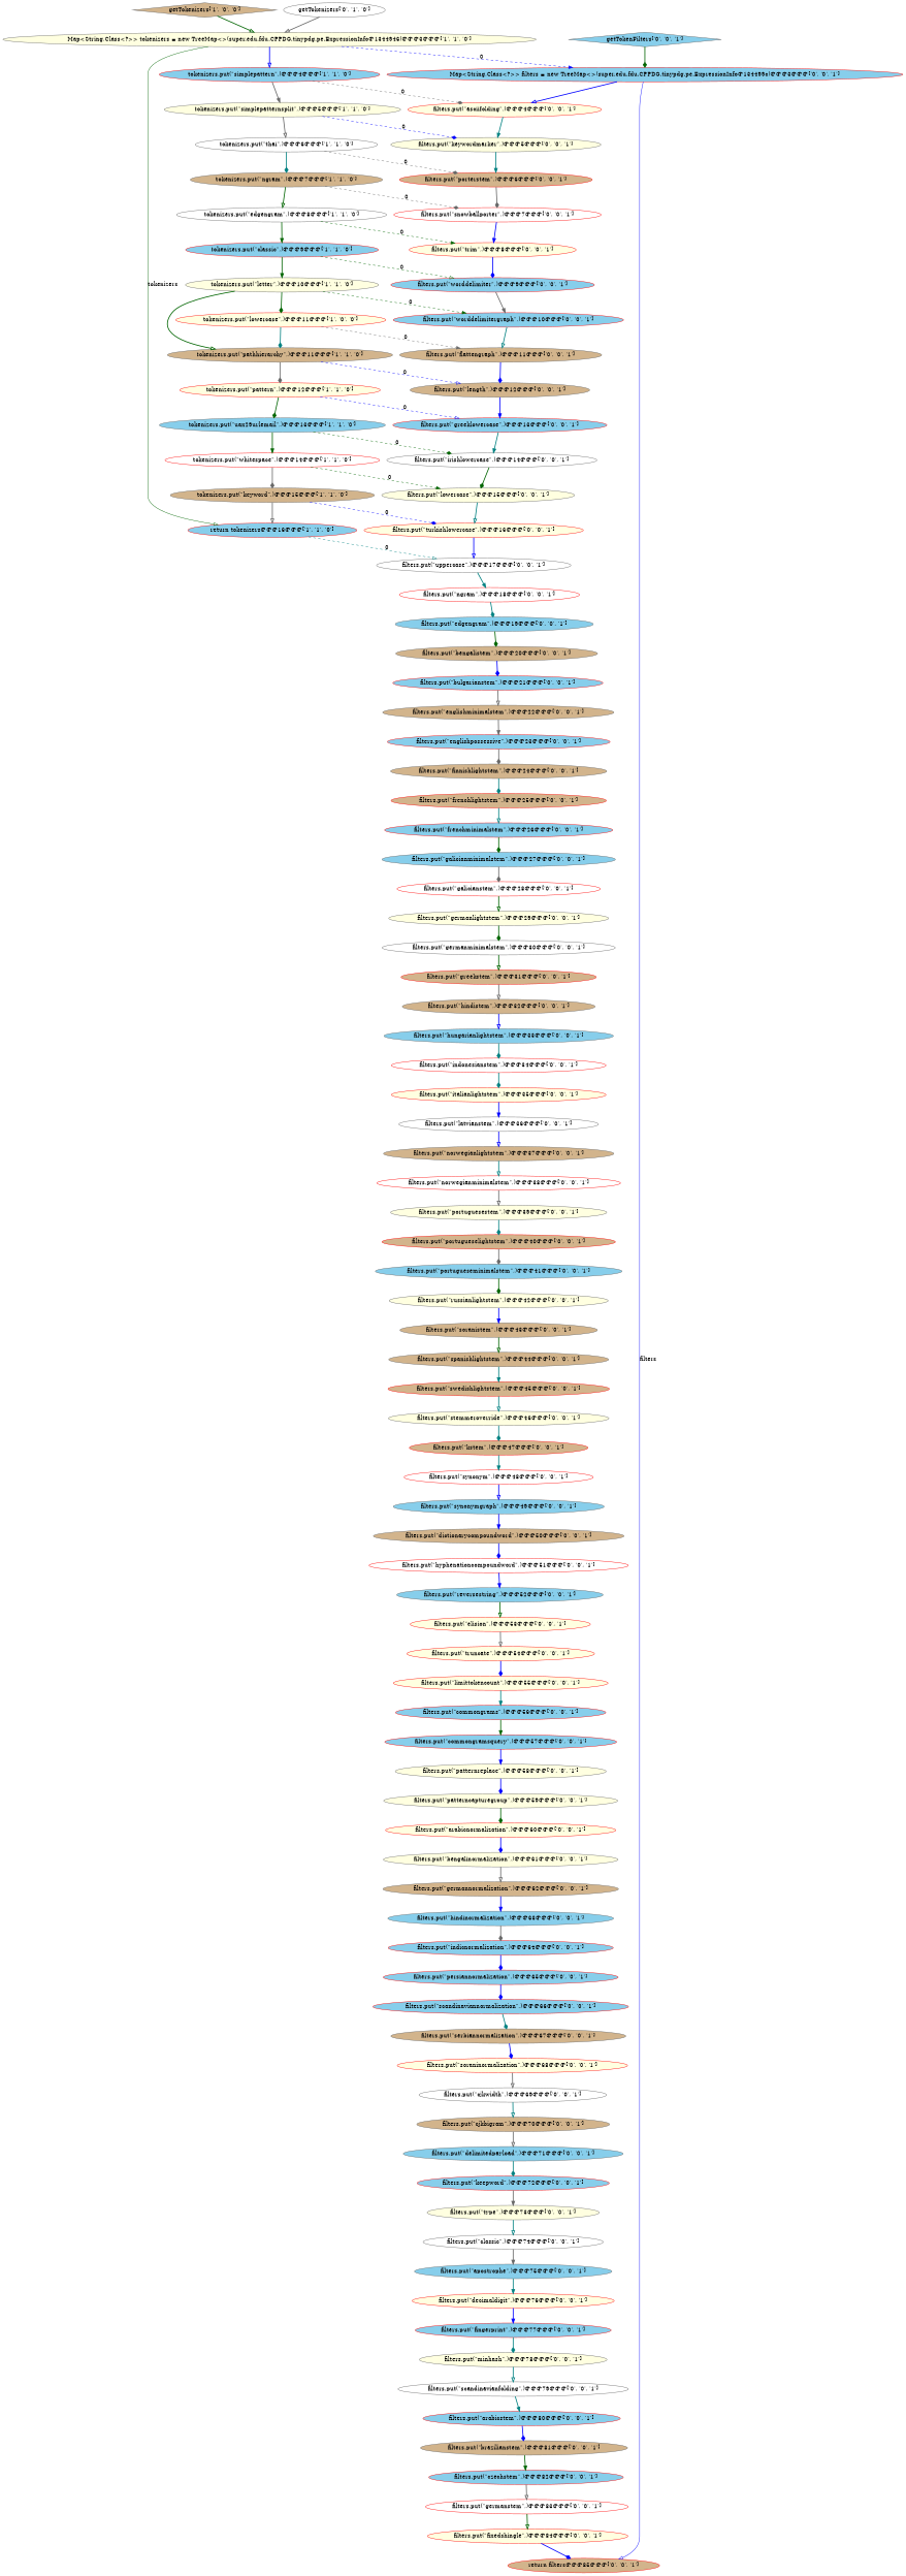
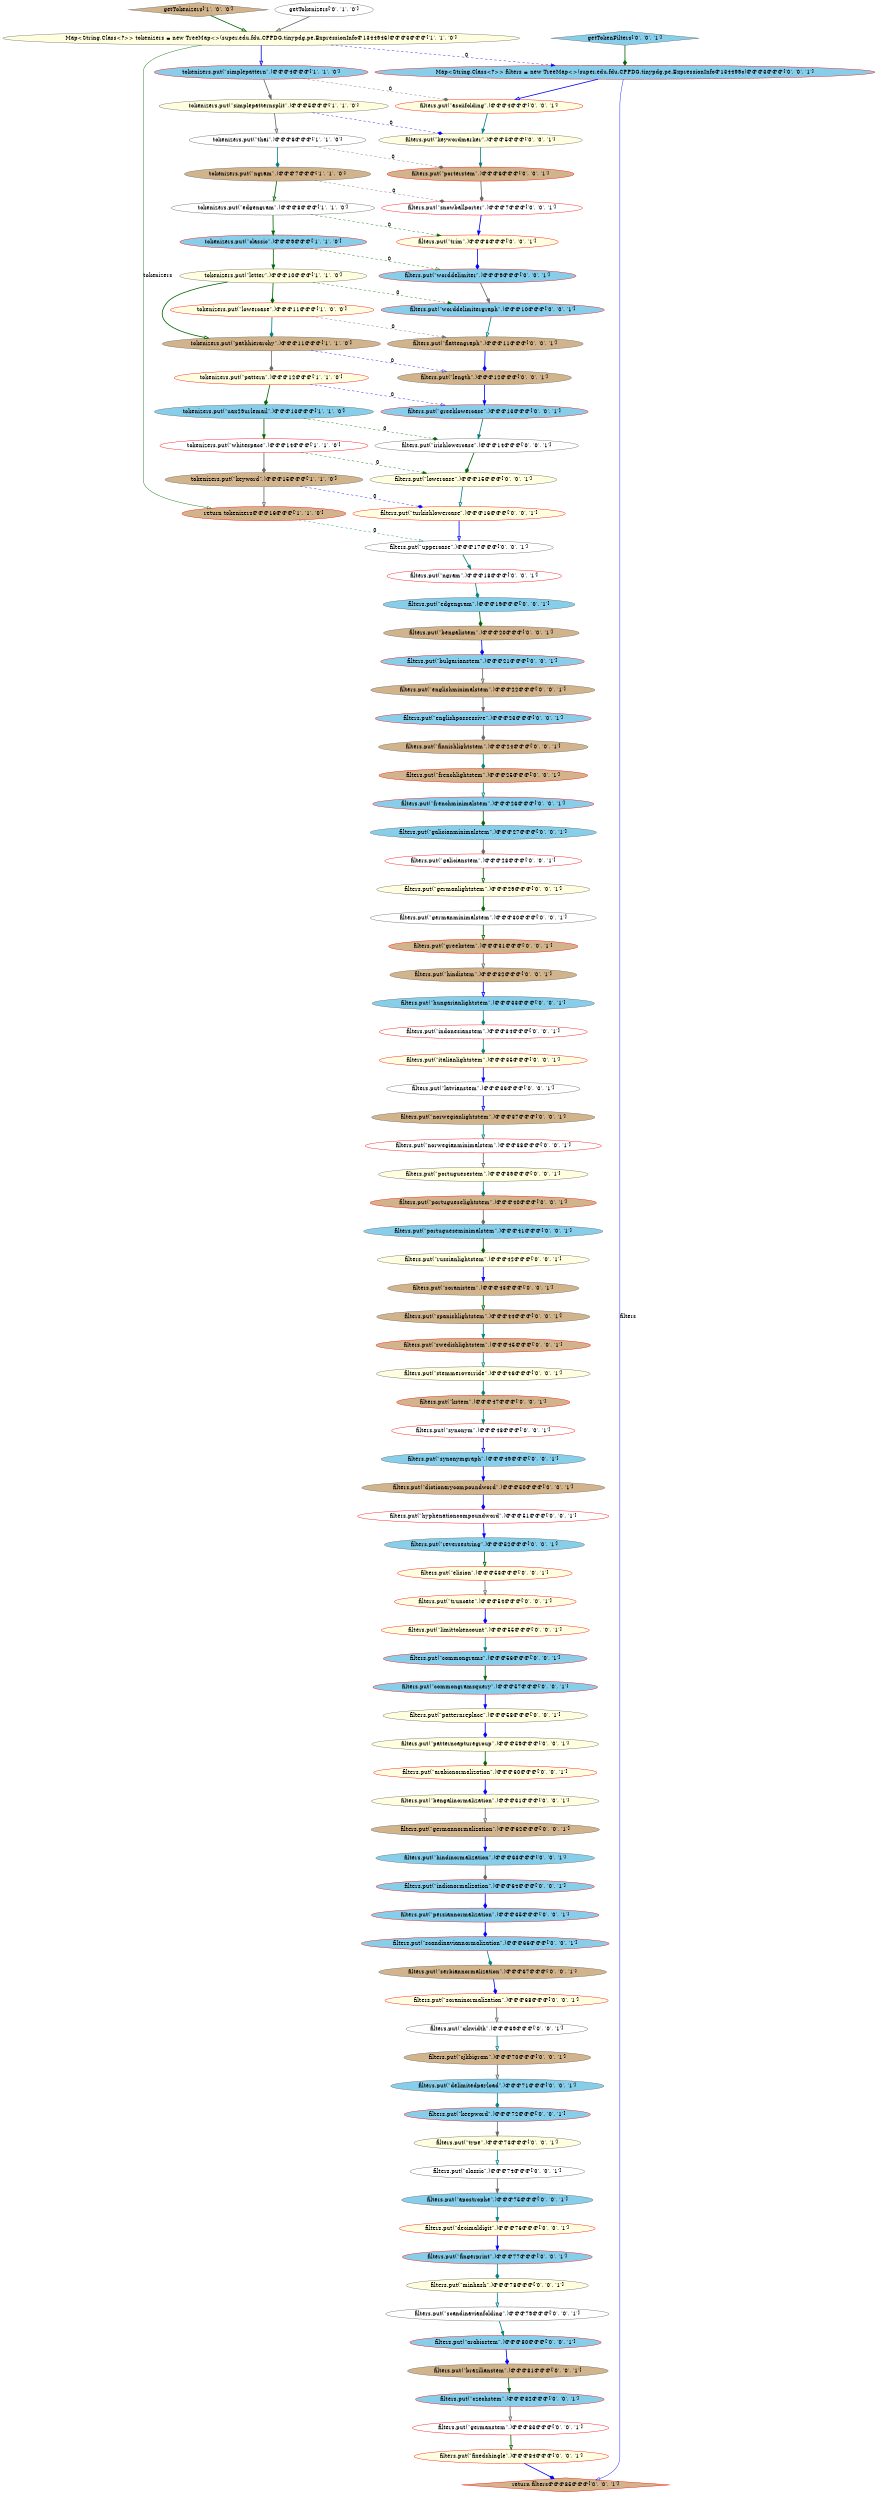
  digraph {
    node [color=gray40 fillcolor=skyblue shape=ellipse style=filled]
    edge [arrowhead=diamond color=blue style=bold]
    n1 [color=red label="filters.put(\"scandinaviannormalization\",)@@@66@@@['0', '0', '1']"]
    n2 [fillcolor=tan label="filters.put(\"serbiannormalization\",)@@@67@@@['0', '0', '1']"]
    n3 [color=red fillcolor=lightyellow label="filters.put(\"soraninormalization\",)@@@68@@@['0', '0', '1']"]
    n4 [color=red fillcolor=white label="filters.put(\"indonesianstem\",)@@@34@@@['0', '0', '1']"]
    n5 [color=red fillcolor=lightyellow label="filters.put(\"italianlightstem\",)@@@35@@@['0', '0', '1']"]
    n6 [fillcolor=white label="filters.put(\"latvianstem\",)@@@36@@@['0', '0', '1']"]
    n7 [color=red fillcolor=lightyellow label="tokenizers.put(\"pattern\",)@@@12@@@['1', '1', '0']"]
    n8 [label="tokenizers.put(\"uax29urlemail\",)@@@13@@@['1', '1', '0']"]
    n9 [color=red label="filters.put(\"greeklowercase\",)@@@13@@@['0', '0', '1']"]
    n10 [color=red fillcolor=white label="tokenizers.put(\"whitespace\",)@@@14@@@['1', '1', '0']"]
    n11 [fillcolor=white label="filters.put(\"irishlowercase\",)@@@14@@@['0', '0', '1']"]
    n12 [fillcolor=white label="tokenizers.put(\"thai\",)@@@6@@@['1', '1', '0']"]
    n13 [fillcolor=tan label="tokenizers.put(\"ngram\",)@@@7@@@['1', '1', '0']"]
    n14 [color=red fillcolor=tan label="filters.put(\"porterstem\",)@@@6@@@['0', '0', '1']"]
    n15 [fillcolor=white label="tokenizers.put(\"edgengram\",)@@@8@@@['1', '1', '0']"]
    n16 [color=red fillcolor=white label="filters.put(\"snowballporter\",)@@@7@@@['0', '0', '1']"]
    n17 [color=red fillcolor=tan label="filters.put(\"frenchlightstem\",)@@@25@@@['0', '0', '1']"]
    n18 [color=red label="filters.put(\"frenchminimalstem\",)@@@26@@@['0', '0', '1']"]
    n19 [label="filters.put(\"galicianminimalstem\",)@@@27@@@['0', '0', '1']"]
    n20 [color=red label="filters.put(\"worddelimitergraph\",)@@@10@@@['0', '0', '1']"]
    n21 [fillcolor=tan label="filters.put(\"flattengraph\",)@@@11@@@['0', '0', '1']"]
    n22 [fillcolor=tan label="filters.put(\"length\",)@@@12@@@['0', '0', '1']"]
    n23 [color=red fillcolor=lightyellow label="tokenizers.put(\"lowercase\",)@@@11@@@['1', '0', '0']"]
    n24 [fillcolor=tan label="tokenizers.put(\"pathhierarchy\",)@@@11@@@['1', '1', '0']"]
    n25 [color=red label="tokenizers.put(\"simplepattern\",)@@@4@@@['1', '1', '0']"]
    n26 [color=red fillcolor=lightyellow label="filters.put(\"asciifolding\",)@@@4@@@['0', '0', '1']"]
    n27 [fillcolor=lightyellow label="tokenizers.put(\"simplepatternsplit\",)@@@5@@@['1', '1', '0']"]
    n28 [fillcolor=lightyellow label="filters.put(\"keywordmarker\",)@@@5@@@['0', '0', '1']"]
    n29 [color=red fillcolor=lightyellow label="filters.put(\"limittokencount\",)@@@55@@@['0', '0', '1']"]
    n30 [color=red label="filters.put(\"commongrams\",)@@@56@@@['0', '0', '1']"]
    n31 [color=red label="filters.put(\"commongramsquery\",)@@@57@@@['0', '0', '1']"]
    n32 [color=red fillcolor=white label="filters.put(\"hyphenationcompoundword\",)@@@51@@@['0', '0', '1']"]
    n33 [label="filters.put(\"reversestring\",)@@@52@@@['0', '0', '1']"]
    n34 [color=red fillcolor=lightyellow label="filters.put(\"elision\",)@@@53@@@['0', '0', '1']"]
    n35 [fillcolor=white label="filters.put(\"germanminimalstem\",)@@@30@@@['0', '0', '1']"]
    n36 [color=red fillcolor=tan label="filters.put(\"greekstem\",)@@@31@@@['0', '0', '1']"]
    n37 [fillcolor=tan label="filters.put(\"hindistem\",)@@@32@@@['0', '0', '1']"]
    n38 [color=red fillcolor=white label="filters.put(\"galicianstem\",)@@@28@@@['0', '0', '1']"]
    n39 [fillcolor=lightyellow label="filters.put(\"germanlightstem\",)@@@29@@@['0', '0', '1']"]
    n40 [color=red fillcolor=lightyellow label="filters.put(\"truncate\",)@@@54@@@['0', '0', '1']"]
    n41 [fillcolor=tan label="tokenizers.put(\"keyword\",)@@@15@@@['1', '1', '0']"]
    n42 [fillcolor=lightyellow label="filters.put(\"lowercase\",)@@@15@@@['0', '0', '1']"]
    n43 [fillcolor=white label="filters.put(\"cjkwidth\",)@@@69@@@['0', '0', '1']"]
    n44 [fillcolor=tan label="filters.put(\"cjkbigram\",)@@@70@@@['0', '0', '1']"]
    n45 [label="filters.put(\"delimitedpayload\",)@@@71@@@['0', '0', '1']"]
    n46 [fillcolor=tan label="filters.put(\"finnishlightstem\",)@@@24@@@['0', '0', '1']"]
    n47 [color=red fillcolor=white label="filters.put(\"germanstem\",)@@@83@@@['0', '0', '1']"]
    n48 [color=red fillcolor=lightyellow label="filters.put(\"fixedshingle\",)@@@84@@@['0', '0', '1']"]
-   n49 [color=red fillcolor=tan label="return filters@@@85@@@['0', '0', '1']"]
+   n49 [color=red fillcolor=tan label="return filters@@@85@@@['0', '0', '1']" shape=diamond]
    n50 [fillcolor=tan label="filters.put(\"englishminimalstem\",)@@@22@@@['0', '0', '1']"]
    n51 [color=red label="filters.put(\"englishpossessive\",)@@@23@@@['0', '0', '1']"]
    n52 [fillcolor=lightyellow label="filters.put(\"russianlightstem\",)@@@42@@@['0', '0', '1']"]
    n53 [fillcolor=tan label="filters.put(\"soranistem\",)@@@43@@@['0', '0', '1']"]
    n54 [fillcolor=tan label="filters.put(\"spanishlightstem\",)@@@44@@@['0', '0', '1']"]
    n55 [color=red fillcolor=lightyellow label="filters.put(\"turkishlowercase\",)@@@16@@@['0', '0', '1']"]
    n56 [fillcolor=white label="filters.put(\"uppercase\",)@@@17@@@['0', '0', '1']"]
    n57 [color=red fillcolor=white label="filters.put(\"ngram\",)@@@18@@@['0', '0', '1']"]
    n58 [color=red label="filters.put(\"persiannormalization\",)@@@65@@@['0', '0', '1']"]
    n59 [fillcolor=lightyellow label="tokenizers.put(\"letter\",)@@@10@@@['1', '1', '0']"]
    n60 [fillcolor=lightyellow label="filters.put(\"patternreplace\",)@@@58@@@['0', '0', '1']"]
    n61 [fillcolor=lightyellow label="filters.put(\"patterncapturegroup\",)@@@59@@@['0', '0', '1']"]
    n62 [color=red fillcolor=lightyellow label="filters.put(\"arabicnormalization\",)@@@60@@@['0', '0', '1']"]
    n63 [fillcolor=lightyellow label="Map<String,Class<?>> tokenizers = new TreeMap<>(super.edu.fdu.CPPDG.tinypdg.pe.ExpressionInfo@1344946)@@@3@@@['1', '1', '0']"]
    n64 [color=red label="Map<String,Class<?>> filters = new TreeMap<>(super.edu.fdu.CPPDG.tinypdg.pe.ExpressionInfo@134499c)@@@3@@@['0', '0', '1']"]
-   n65 [color=red label="return tokenizers@@@16@@@['1', '1', '0']"]
+   n65 [color=red fillcolor=tan label="return tokenizers@@@16@@@['1', '1', '0']"]
    n66 [color=red fillcolor=lightyellow label="filters.put(\"trim\",)@@@8@@@['0', '0', '1']"]
    n67 [color=red label="tokenizers.put(\"classic\",)@@@9@@@['1', '1', '0']"]
    n68 [color=red label="filters.put(\"worddelimiter\",)@@@9@@@['0', '0', '1']"]
    n69 [color=red fillcolor=tan label="filters.put(\"portugueselightstem\",)@@@40@@@['0', '0', '1']"]
    n70 [label="filters.put(\"portugueseminimalstem\",)@@@41@@@['0', '0', '1']"]
    n71 [color=red fillcolor=tan label="filters.put(\"swedishlightstem\",)@@@45@@@['0', '0', '1']"]
    n72 [color=red fillcolor=white label="filters.put(\"synonym\",)@@@48@@@['0', '0', '1']"]
    n73 [label="filters.put(\"synonymgraph\",)@@@49@@@['0', '0', '1']"]
    n74 [fillcolor=tan label="filters.put(\"dictionarycompoundword\",)@@@50@@@['0', '0', '1']"]
    n75 [fillcolor=lightyellow label="filters.put(\"stemmeroverride\",)@@@46@@@['0', '0', '1']"]
    n76 [fillcolor=lightyellow label="filters.put(\"bengalinormalization\",)@@@61@@@['0', '0', '1']"]
    n77 [fillcolor=tan label="filters.put(\"germannormalization\",)@@@62@@@['0', '0', '1']"]
    n78 [label="filters.put(\"hindinormalization\",)@@@63@@@['0', '0', '1']"]
    n79 [color=red label="filters.put(\"indicnormalization\",)@@@64@@@['0', '0', '1']"]
    n80 [label="filters.put(\"edgengram\",)@@@19@@@['0', '0', '1']"]
    n81 [fillcolor=tan label="filters.put(\"bengalistem\",)@@@20@@@['0', '0', '1']"]
    n82 [color=red label="filters.put(\"bulgarianstem\",)@@@21@@@['0', '0', '1']"]
    n83 [label="filters.put(\"hungarianlightstem\",)@@@33@@@['0', '0', '1']"]
    n84 [fillcolor=tan label="filters.put(\"norwegianlightstem\",)@@@37@@@['0', '0', '1']"]
    n85 [color=red fillcolor=white label="filters.put(\"norwegianminimalstem\",)@@@38@@@['0', '0', '1']"]
    n86 [fillcolor=lightyellow label="filters.put(\"portuguesestem\",)@@@39@@@['0', '0', '1']"]
    n87 [color=red label="filters.put(\"fingerprint\",)@@@77@@@['0', '0', '1']"]
    n88 [fillcolor=lightyellow label="filters.put(\"minhash\",)@@@78@@@['0', '0', '1']"]
    n89 [fillcolor=white label="filters.put(\"scandinavianfolding\",)@@@79@@@['0', '0', '1']"]
    n90 [color=red label="filters.put(\"keepword\",)@@@72@@@['0', '0', '1']"]
    n91 [color=red label="filters.put(\"arabicstem\",)@@@80@@@['0', '0', '1']"]
    n92 [fillcolor=white label="filters.put(\"classic\",)@@@74@@@['0', '0', '1']"]
    n93 [label="filters.put(\"apostrophe\",)@@@75@@@['0', '0', '1']"]
    n94 [color=red fillcolor=lightyellow label="filters.put(\"decimaldigit\",)@@@76@@@['0', '0', '1']"]
    n95 [fillcolor=lightyellow label="filters.put(\"type\",)@@@73@@@['0', '0', '1']"]
    n96 [color=red fillcolor=tan label="filters.put(\"kstem\",)@@@47@@@['0', '0', '1']"]
    n97 [fillcolor=tan label="filters.put(\"brazilianstem\",)@@@81@@@['0', '0', '1']"]
    n98 [color=red label="filters.put(\"czechstem\",)@@@82@@@['0', '0', '1']"]
    n99 [label="getTokenFilters['0', '0', '1']" shape=diamond]
    n100 [fillcolor=tan label="getTokenizers['1', '0', '0']" shape=diamond]
    n101 [fillcolor=white label="getTokenizers['0', '1', '0']"]
    n1 -> n2 [color=teal]
    n2 -> n3
    n3 -> n43 [arrowhead=onormal color=gray40]
    n4 -> n5 [color=teal]
    n5 -> n6 [arrowhead=normal]
    n6 -> n84 [arrowhead=onormal]
    n7 -> n8 [color=darkgreen]
    n7 -> n9 [arrowhead=onormal label=0 style=dashed]
    n8 -> n10 [arrowhead=normal color=darkgreen]
    n8 -> n11 [color=darkgreen label=0 style=dashed]
    n9 -> n11 [arrowhead=normal color=teal]
    n10 -> n41 [color=gray40]
    n10 -> n42 [arrowhead=normal color=darkgreen label=0 style=dashed]
    n11 -> n42 [color=darkgreen]
    n12 -> n13 [color=teal]
    n12 -> n14 [color=gray40 label=0 style=dashed]
    n13 -> n15 [arrowhead=onormal color=darkgreen]
    n13 -> n16 [color=gray40 label=0 style=dashed]
    n14 -> n16 [color=gray40]
    n15 -> n66 [arrowhead=normal color=darkgreen label=0 style=dashed]
    n15 -> n67 [arrowhead=normal color=darkgreen]
    n16 -> n66 [arrowhead=normal]
    n17 -> n18 [arrowhead=onormal color=teal]
    n18 -> n19 [color=darkgreen]
    n19 -> n38 [color=gray40]
    n20 -> n21 [arrowhead=onormal color=teal]
    n21 -> n22
    n22 -> n9 [arrowhead=normal]
    n23 -> n21 [arrowhead=normal color=gray40 label=0 style=dashed]
    n23 -> n24 [color=teal]
    n24 -> n7 [color=gray40]
    n24 -> n22 [arrowhead=onormal label=0 style=dashed]
    n25 -> n26 [color=gray40 label=0 style=dashed]
    n25 -> n27 [arrowhead=normal color=gray40]
    n26 -> n28 [arrowhead=normal color=teal]
    n27 -> n12 [arrowhead=onormal color=gray40]
    n27 -> n28 [label=0 style=dashed]
    n28 -> n14 [arrowhead=normal color=teal]
    n29 -> n30 [arrowhead=normal color=teal]
    n30 -> n31 [arrowhead=normal color=darkgreen]
    n31 -> n60 [arrowhead=normal]
    n32 -> n33 [arrowhead=normal]
    n33 -> n34 [arrowhead=onormal color=darkgreen]
    n34 -> n40 [arrowhead=onormal color=gray40]
    n35 -> n36 [arrowhead=onormal color=darkgreen]
    n36 -> n37 [arrowhead=onormal color=gray40]
    n37 -> n83 [arrowhead=onormal]
    n38 -> n39 [arrowhead=onormal color=darkgreen]
    n39 -> n35 [color=darkgreen]
    n40 -> n29
    n41 -> n55 [label=0 style=dashed]
    n41 -> n65 [arrowhead=onormal color=gray40]
    n42 -> n55 [arrowhead=onormal color=teal]
    n43 -> n44 [arrowhead=onormal color=teal]
    n44 -> n45 [arrowhead=onormal color=gray40]
    n45 -> n90 [color=teal]
    n46 -> n17 [color=teal]
    n47 -> n48 [arrowhead=onormal color=darkgreen]
    n48 -> n49
    n50 -> n51 [arrowhead=normal color=gray40]
    n51 -> n46 [color=gray40]
    n52 -> n53 [arrowhead=normal]
    n53 -> n54 [arrowhead=onormal color=darkgreen]
    n54 -> n71 [arrowhead=normal color=teal]
    n55 -> n56 [arrowhead=onormal]
    n56 -> n57 [arrowhead=normal color=teal]
    n57 -> n80 [color=teal]
    n58 -> n1
    n59 -> n20 [arrowhead=normal color=darkgreen label=0 style=dashed]
    n59 -> n23 [color=darkgreen]
    n59 -> n24 [arrowhead=onormal color=darkgreen]
    n60 -> n61
    n61 -> n62 [color=darkgreen]
    n62 -> n76
    n63 -> n25 [arrowhead=onormal]
    n63 -> n64 [arrowhead=normal label=0 style=dashed]
    n63 -> n65 [arrowhead=onormal color=darkgreen label=tokenizers style=solid]
    n64 -> n26 [arrowhead=onormal]
    n64 -> n49 [arrowhead=onormal label=filters style=solid]
    n65 -> n56 [arrowhead=onormal color=teal label=0 style=dashed]
    n66 -> n68
    n67 -> n59 [arrowhead=normal color=darkgreen]
    n67 -> n68 [arrowhead=onormal color=darkgreen label=0 style=dashed]
    n68 -> n20 [arrowhead=normal color=gray40]
    n69 -> n70 [color=gray40]
    n70 -> n52 [color=darkgreen]
    n71 -> n75 [arrowhead=onormal color=teal]
    n72 -> n73 [arrowhead=onormal]
    n73 -> n74 [arrowhead=normal]
    n74 -> n32
    n75 -> n96 [color=teal]
    n76 -> n77 [arrowhead=onormal color=gray40]
    n77 -> n78 [arrowhead=normal]
    n78 -> n79 [color=gray40]
    n79 -> n58
    n80 -> n81 [color=darkgreen]
    n81 -> n82
    n82 -> n50 [arrowhead=onormal color=gray40]
    n83 -> n4 [color=teal]
    n84 -> n85 [arrowhead=onormal color=teal]
    n85 -> n86 [arrowhead=onormal color=gray40]
    n86 -> n69 [color=teal]
    n87 -> n88 [color=teal]
    n88 -> n89 [arrowhead=onormal color=teal]
    n89 -> n91 [arrowhead=normal color=teal]
    n90 -> n95 [arrowhead=normal color=gray40]
    n91 -> n97
    n92 -> n93 [arrowhead=normal color=gray40]
    n93 -> n94 [arrowhead=normal color=teal]
    n94 -> n87 [arrowhead=normal]
    n95 -> n92 [arrowhead=onormal color=teal]
    n96 -> n72 [arrowhead=normal color=teal]
    n97 -> n98 [arrowhead=normal color=darkgreen]
    n98 -> n47 [arrowhead=onormal color=gray40]
    n99 -> n64 [color=darkgreen]
    n100 -> n63 [arrowhead=onormal color=darkgreen]
    n101 -> n63 [arrowhead=onormal color=gray40]
  }
